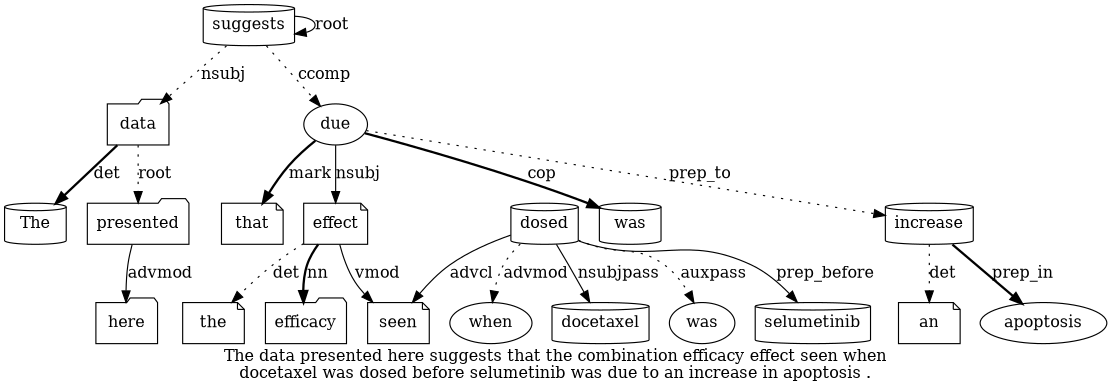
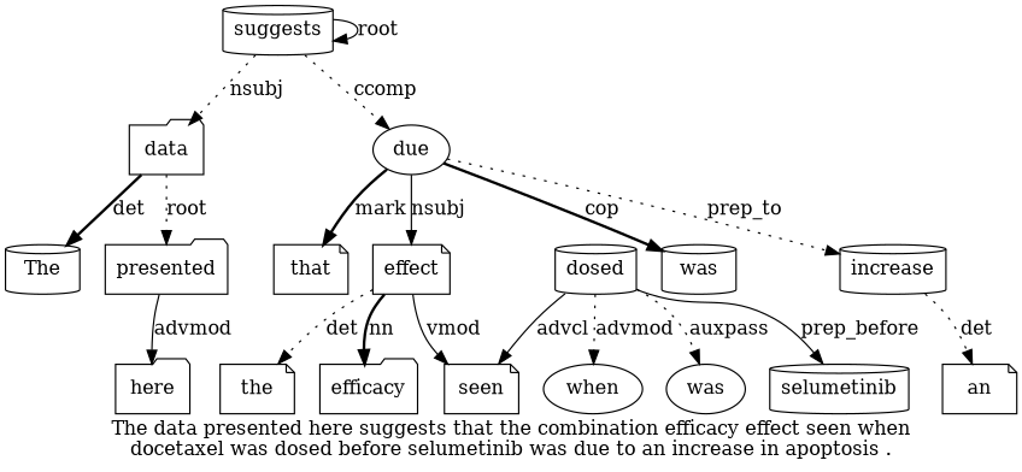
  digraph {
    label="The data presented here suggests that the combination efficacy effect seen when\ndocetaxel was dosed before selumetinib was due to an increase in apoptosis ."
    node [fillcolor=white shape=cylinder style=filled]
    edge [style=dotted]
    n1 [label=data shape=folder]
    n2 [label=The]
    n3 [label=presented shape=folder]
    n4 [label=here shape=folder]
    n5 [label=suggests]
    n6 [label=due shape=ellipse]
    n7 [label=that shape=note]
    n8 [label=effect shape=note]
    n9 [label=was]
    n10 [label=increase]
    n11 [label=the shape=note]
    n12 [label=efficacy shape=folder]
    n13 [label=seen shape=note]
    n14 [label=an shape=note]
-   n15 [label=apoptosis shape=ellipse]
    n16 [label=dosed]
    n17 [label=when shape=ellipse]
-   n18 [label=docetaxel]
    n19 [label=was shape=ellipse]
    n20 [label=selumetinib]
    n1 -> n2 [label=det style=bold]
    n1 -> n3 [label=root]
    n3 -> n4 [label=advmod style=solid]
    n5 -> n1 [label=nsubj]
    n5 -> n5 [label=root style=solid]
    n5 -> n6 [label=ccomp]
    n6 -> n7 [label=mark style=bold]
    n6 -> n8 [label=nsubj style=solid]
    n6 -> n9 [label=cop style=bold]
    n6 -> n10 [label=prep_to]
    n8 -> n11 [label=det]
    n8 -> n12 [label=nn style=bold]
    n8 -> n13 [label=vmod style=solid]
    n10 -> n14 [label=det]
-   n10 -> n15 [label=prep_in style=bold]
    n16 -> n13 [label=advcl style=solid]
    n16 -> n17 [label=advmod]
-   n16 -> n18 [label=nsubjpass style=solid]
    n16 -> n19 [label=auxpass]
    n16 -> n20 [label=prep_before style=solid]
  }
